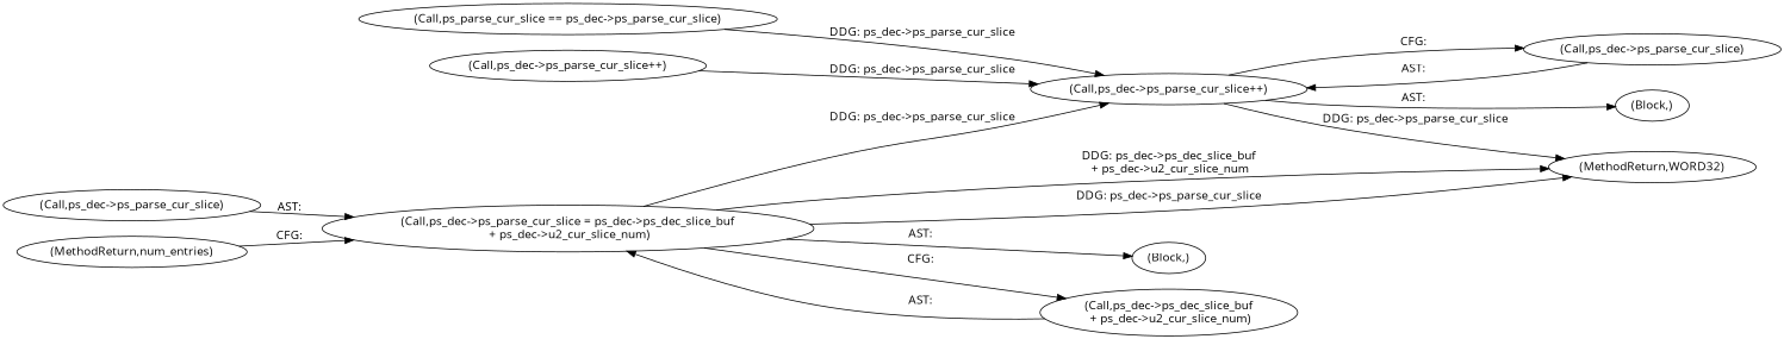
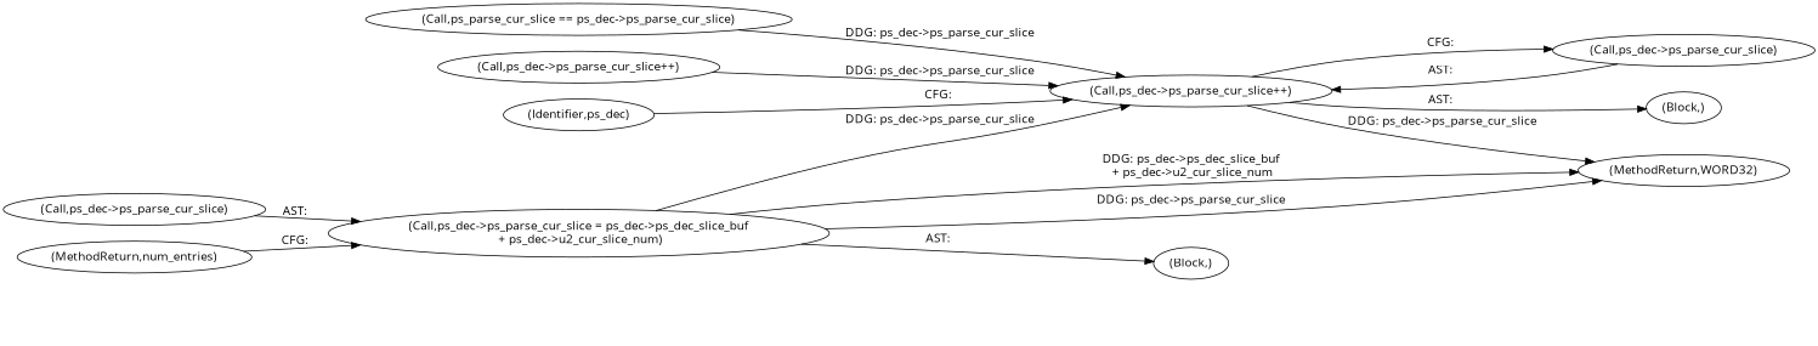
  digraph {
    fontname="Open Sans"
    rankdir=LR
    node [fontname="Open Sans"]
    edge [fontname="Open Sans"]
    n1 [label="(Call,ps_dec->ps_parse_cur_slice = ps_dec->ps_dec_slice_buf\n + ps_dec->u2_cur_slice_num)"]
    n2 [label="(Call,ps_dec->ps_parse_cur_slice++)"]
    n3 [label="(MethodReturn,WORD32)"]
    n4 [label="(Block,)"]
-   n5 [label="(Call,ps_dec->ps_dec_slice_buf\n + ps_dec->u2_cur_slice_num)"]
    n6 [label="(Call,ps_dec->ps_parse_cur_slice)"]
    n7 [label="(Block,)"]
    n8 [label="(Call,ps_parse_cur_slice == ps_dec->ps_parse_cur_slice)"]
    n9 [label="(Call,ps_dec->ps_parse_cur_slice)"]
    n10 [label="(Call,ps_dec->ps_parse_cur_slice++)"]
+   n11 [label="(Identifier,ps_dec)"]
    n12 [label="(MethodReturn,num_entries)"]
    n1 -> n2 [label="DDG: ps_dec->ps_parse_cur_slice"]
    n1 -> n3 [label="DDG: ps_dec->ps_dec_slice_buf\n + ps_dec->u2_cur_slice_num"]
    n1 -> n3 [label="DDG: ps_dec->ps_parse_cur_slice"]
    n1 -> n4 [label="AST: "]
-   n1 -> n5 [label="CFG: "]
    n2 -> n3 [label="DDG: ps_dec->ps_parse_cur_slice"]
    n2 -> n6 [label="CFG: "]
    n2 -> n7 [label="AST: "]
-   n5 -> n1 [label="AST: "]
    n6 -> n2 [label="AST: "]
    n8 -> n2 [label="DDG: ps_dec->ps_parse_cur_slice"]
    n9 -> n1 [label="AST: "]
    n10 -> n2 [label="DDG: ps_dec->ps_parse_cur_slice"]
+   n11 -> n2 [label="CFG: "]
    n12 -> n1 [label="CFG: "]
  }
